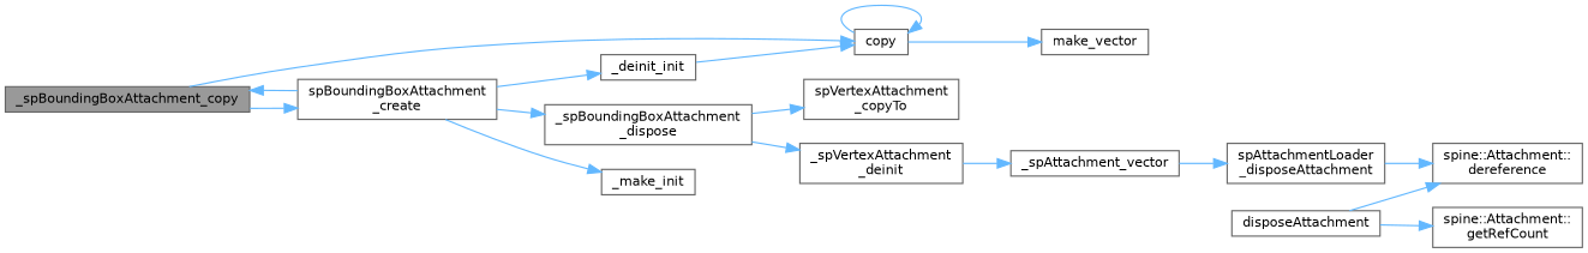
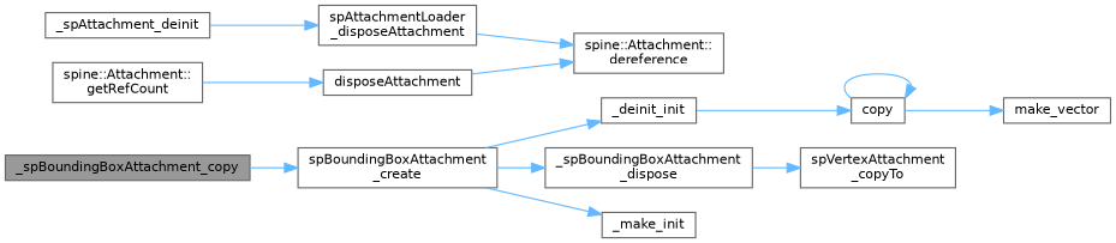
  digraph {
    rankdir=LR
    node [color=grey40 fillcolor=white fontname=Helvetica fontsize=10 shape=box style=filled]
    edge [color=steelblue1 fontname=Helvetica fontsize=10 labelfontname=Helvetica labelfontsize=10 style=solid]
    n1 [color=gray40 fillcolor=grey60 fontcolor=black height=0.2 label=_spBoundingBoxAttachment_copy width=0.4]
    n2 [height=0.2 label=copy width=0.4]
    n3 [height=0.2 label="spBoundingBoxAttachment\l_create" width=0.4]
    n4 [height=0.2 label=make_vector width=0.4]
    n5 [height=0.2 label=_deinit_init width=0.4]
    n6 [height=0.2 label="_spBoundingBoxAttachment\l_dispose" width=0.4]
    n7 [height=0.2 label=_make_init width=0.4]
    n8 [height=0.2 label="spVertexAttachment\l_copyTo" width=0.4]
-   n9 [height=0.2 label="_spVertexAttachment\l_deinit" width=0.4]
-   n10 [height=0.2 label=_spAttachment_vector width=0.4]
+   n10 [height=0.2 label=_spAttachment_deinit width=0.4]
    n11 [height=0.2 label="spAttachmentLoader\l_disposeAttachment" width=0.4]
    n12 [height=0.2 label="spine::Attachment::\ldereference" width=0.4]
    n13 [height=0.2 label=disposeAttachment width=0.4]
    n14 [height=0.2 label="spine::Attachment::\lgetRefCount" width=0.4]
-   n1 -> n2
    n1 -> n3
    n2 -> n2
    n2 -> n4
-   n3 -> n1
    n3 -> n5
    n3 -> n6
    n3 -> n7
    n5 -> n2
    n6 -> n8
-   n6 -> n9
-   n9 -> n10
    n10 -> n11
    n11 -> n12
    n13 -> n12
-   n13 -> n14
+   n14 -> n13
  }
